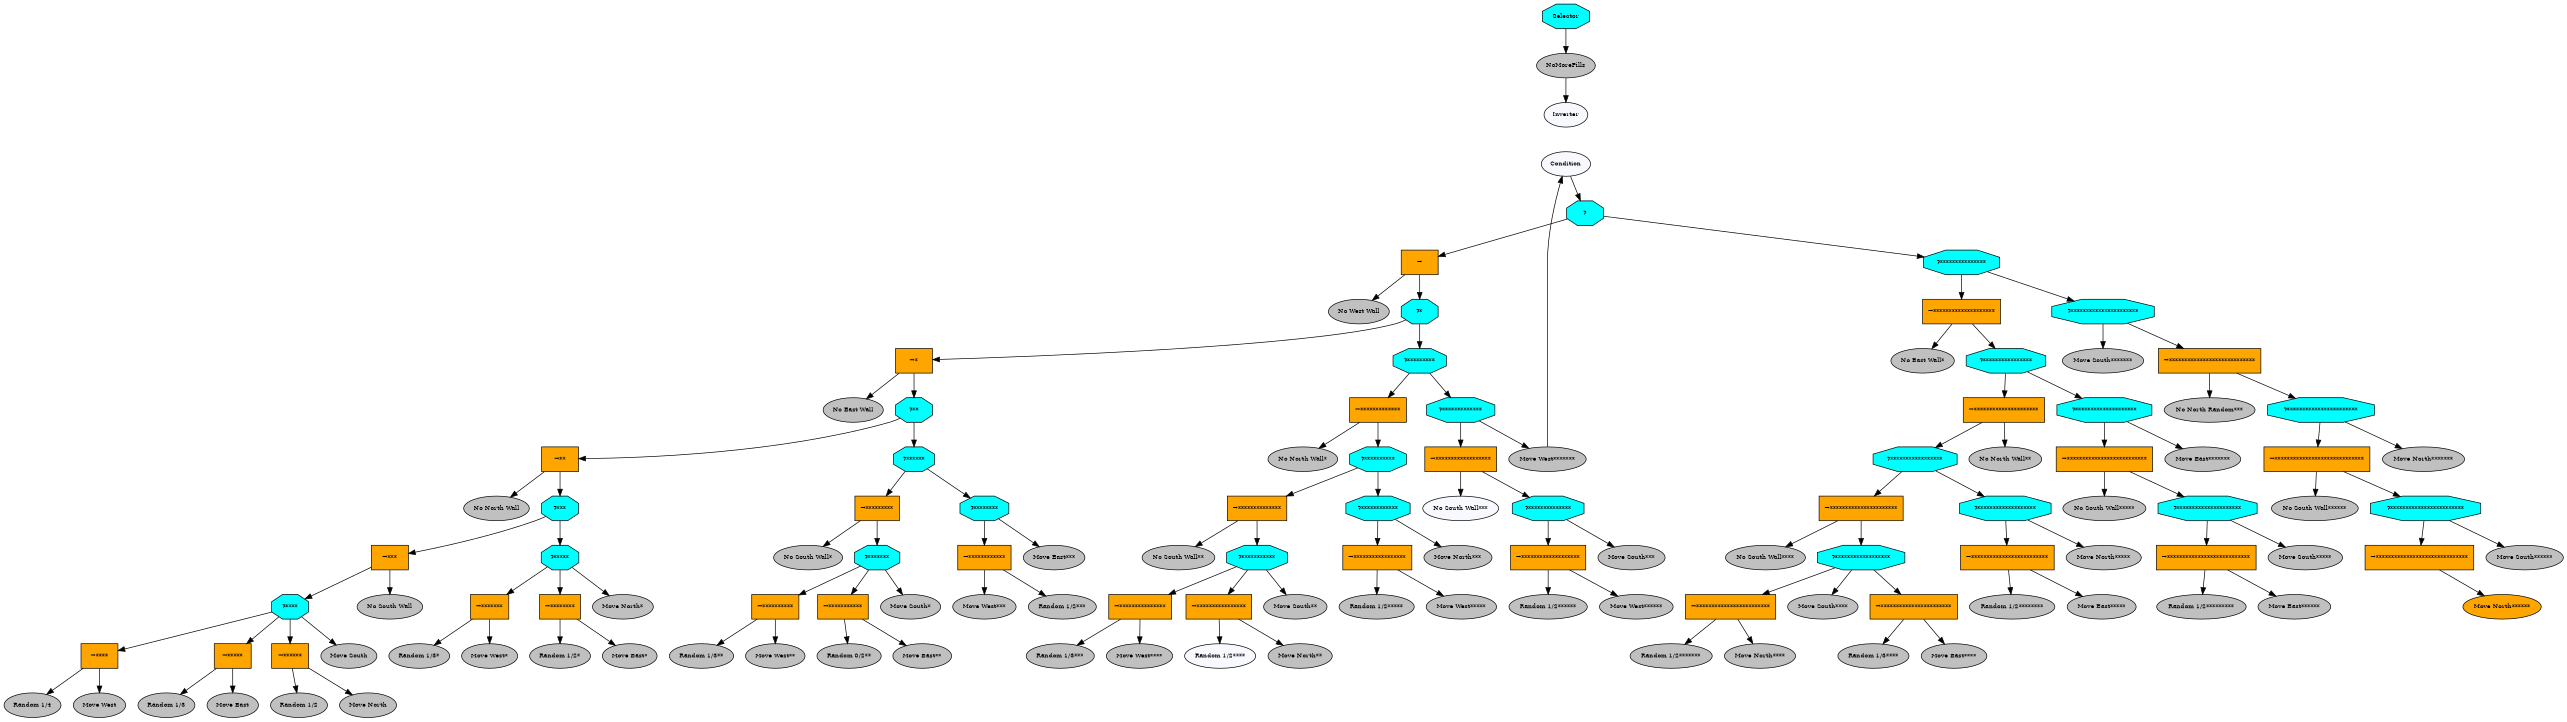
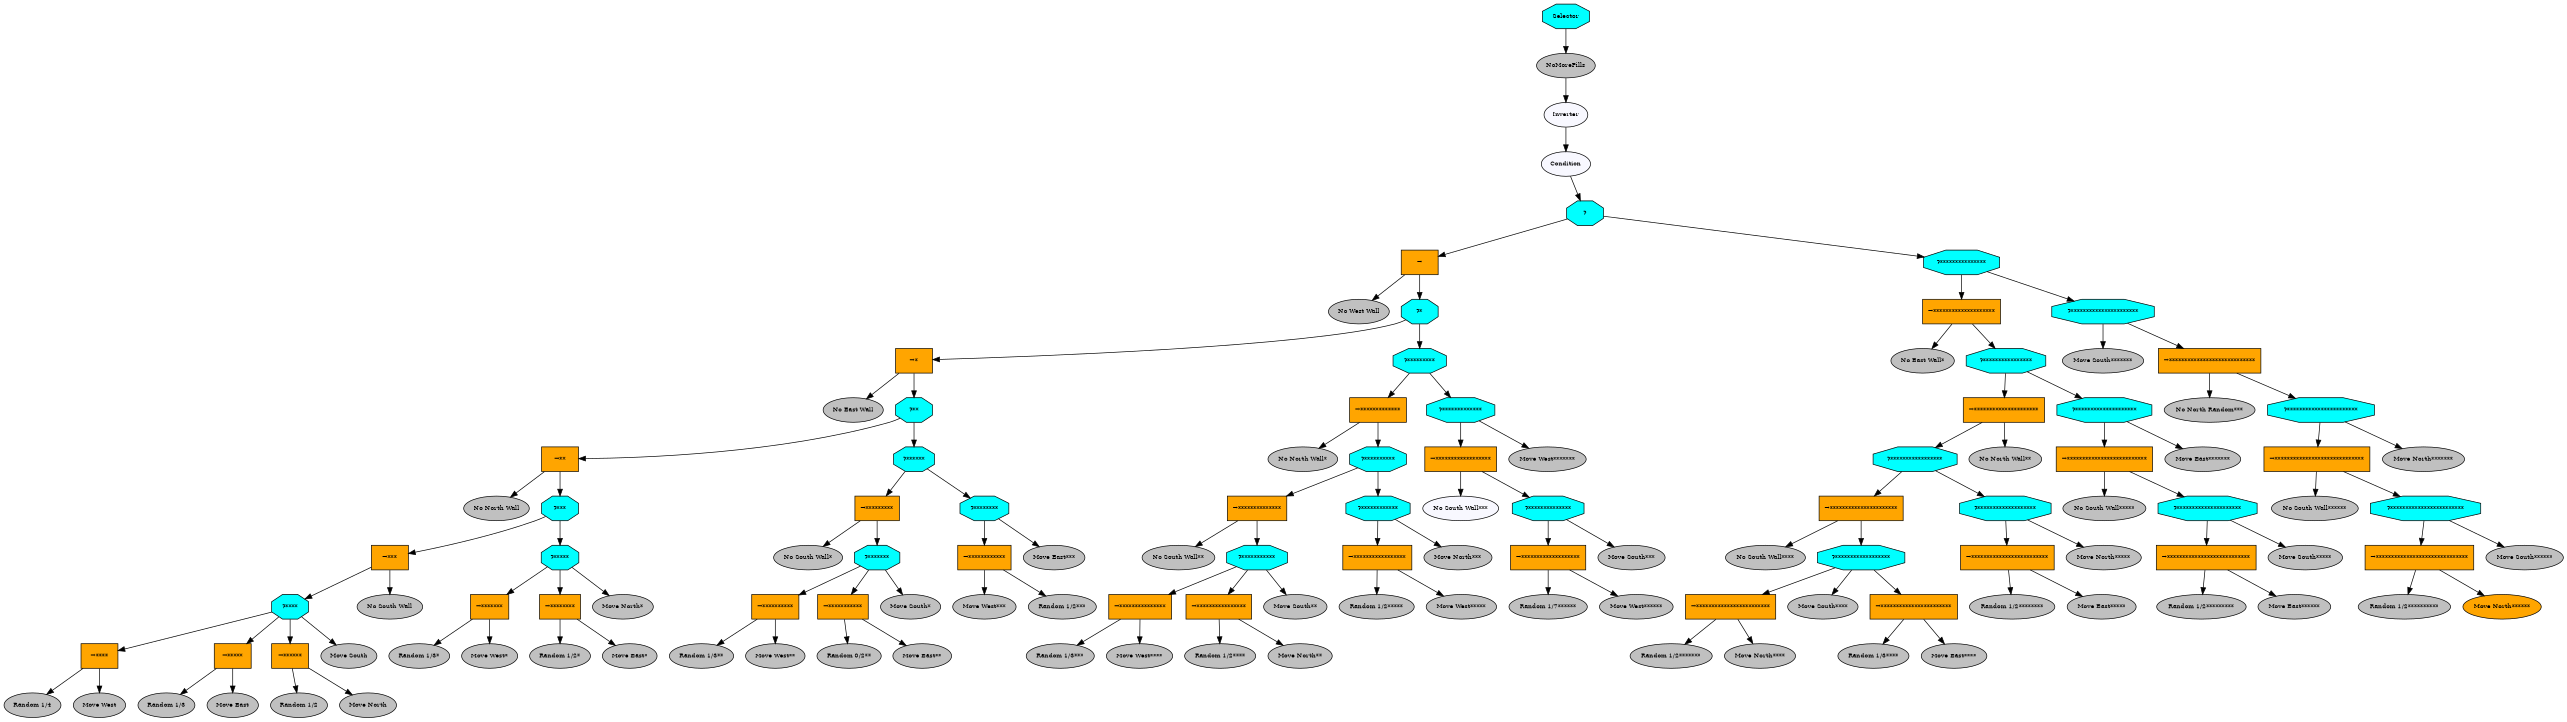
  digraph {
    fontname="times-roman"
    node [fillcolor=gray fontcolor=black fontname="times-roman" fontsize=9 shape=ellipse style=filled]
    edge [fontname="times-roman"]
    n1 [fillcolor=cyan label=Selector shape=octagon]
    n2 [label=NoMorePills]
    n3 [fillcolor=ghostwhite label=Inverter]
    n4 [fillcolor=ghostwhite label=Condition]
    n5 [fillcolor=cyan label="?" shape=octagon]
    n6 [fillcolor=orange label="→" shape=box]
    n7 [fillcolor=cyan label="?***************" shape=octagon]
    n8 [label="No West Wall"]
    n9 [fillcolor=cyan label="?*" shape=octagon]
    n10 [fillcolor=orange label="→********************" shape=box]
    n11 [fillcolor=cyan label="?**********************" shape=octagon]
    n12 [fillcolor=orange label="→*" shape=box]
    n13 [fillcolor=cyan label="?*********" shape=octagon]
    n14 [label="No East Wall"]
    n15 [fillcolor=cyan label="?**" shape=octagon]
    n16 [fillcolor=orange label="→*************" shape=box]
    n17 [fillcolor=cyan label="?*************" shape=octagon]
    n18 [fillcolor=orange label="→**" shape=box]
    n19 [fillcolor=cyan label="?******" shape=octagon]
    n20 [label="No North Wall"]
    n21 [fillcolor=cyan label="?***" shape=octagon]
    n22 [fillcolor=orange label="→*********" shape=box]
    n23 [fillcolor=cyan label="?********" shape=octagon]
    n24 [fillcolor=orange label="→***" shape=box]
    n25 [fillcolor=cyan label="?*****" shape=octagon]
    n26 [label="No South Wall"]
    n27 [fillcolor=cyan label="?****" shape=octagon]
    n28 [fillcolor=orange label="→*******" shape=box]
    n29 [fillcolor=orange label="→********" shape=box]
    n30 [label="Move North*"]
    n31 [fillcolor=orange label="→****" shape=box]
    n32 [fillcolor=orange label="→*****" shape=box]
    n33 [fillcolor=orange label="→******" shape=box]
    n34 [label="Move South"]
    n35 [label="Random 1/4"]
    n36 [label="Move West"]
    n37 [label="Random 1/3"]
    n38 [label="Move East"]
    n39 [label="Random 1/2"]
    n40 [label="Move North"]
    n41 [label="Random 1/3*"]
    n42 [label="Move West*"]
    n43 [label="Random 1/2*"]
    n44 [label="Move East*"]
    n45 [label="No South Wall*"]
    n46 [fillcolor=cyan label="?*******" shape=octagon]
    n47 [fillcolor=orange label="→************" shape=box]
    n48 [label="Move East***"]
    n49 [fillcolor=orange label="→**********" shape=box]
    n50 [fillcolor=orange label="→***********" shape=box]
    n51 [label="Move South*"]
    n52 [label="Random 1/3**"]
    n53 [label="Move West**"]
    n54 [label="Random 0/2**"]
    n55 [label="Move East**"]
    n56 [label="Random 1/2***"]
    n57 [label="Move West***"]
    n58 [label="No North Wall*"]
    n59 [fillcolor=cyan label="?**********" shape=octagon]
    n60 [fillcolor=orange label="→******************" shape=box]
    n61 [label="Move West*******"]
    n62 [fillcolor=orange label="→**************" shape=box]
    n63 [fillcolor=cyan label="?************" shape=octagon]
    n64 [label="No South Wall**"]
    n65 [fillcolor=cyan label="?***********" shape=octagon]
    n66 [fillcolor=orange label="→*****************" shape=box]
    n67 [label="Move North***"]
    n68 [fillcolor=orange label="→***************" shape=box]
    n69 [fillcolor=orange label="→****************" shape=box]
    n70 [label="Move South**"]
    n71 [label="Random 1/3***"]
    n72 [label="Move West****"]
-   n73 [fillcolor=ghostwhite label="Random 1/2****"]
+   n73 [label="Random 1/2****"]
    n74 [label="Move North**"]
    n75 [label="Random 1/2*****"]
    n76 [label="Move West*****"]
    n77 [fillcolor=ghostwhite label="No South Wall***"]
    n78 [fillcolor=cyan label="?**************" shape=octagon]
    n79 [fillcolor=orange label="→*******************" shape=box]
    n80 [label="Move South***"]
-   n81 [label="Random 1/2******"]
+   n81 [label="Random 1/7******"]
    n82 [label="Move West******"]
    n83 [label="No East Wall*"]
    n84 [fillcolor=cyan label="?****************" shape=octagon]
    n85 [fillcolor=orange label="→****************************" shape=box]
    n86 [label="Move South*******"]
    n87 [fillcolor=orange label="→*********************" shape=box]
    n88 [fillcolor=cyan label="?********************" shape=octagon]
    n89 [label="No North Wall**"]
    n90 [fillcolor=cyan label="?*****************" shape=octagon]
    n91 [fillcolor=orange label="→**************************" shape=box]
    n92 [label="Move East*******"]
    n93 [fillcolor=orange label="→**********************" shape=box]
    n94 [fillcolor=cyan label="?*******************" shape=octagon]
    n95 [label="No South Wall****"]
    n96 [fillcolor=cyan label="?******************" shape=octagon]
    n97 [fillcolor=orange label="→*************************" shape=box]
    n98 [label="Move North*****"]
    n99 [fillcolor=orange label="→***********************" shape=box]
    n100 [fillcolor=orange label="→************************" shape=box]
    n101 [label="Move South****"]
    n102 [label="Random 1/3****"]
    n103 [label="Move East****"]
    n104 [label="Random 1/2*******"]
    n105 [label="Move North****"]
    n106 [label="Random 1/2********"]
    n107 [label="Move East*****"]
    n108 [label="No South Wall*****"]
    n109 [fillcolor=cyan label="?*********************" shape=octagon]
    n110 [fillcolor=orange label="→***************************" shape=box]
    n111 [label="Move South*****"]
    n112 [label="Random 1/2*********"]
    n113 [label="Move East******"]
    n114 [label="No North Random***"]
    n115 [fillcolor=cyan label="?***********************" shape=octagon]
    n116 [fillcolor=orange label="→*****************************" shape=box]
    n117 [label="Move North*******"]
    n118 [label="No South Wall******"]
    n119 [fillcolor=cyan label="?************************" shape=octagon]
    n120 [fillcolor=orange label="→******************************" shape=box]
    n121 [label="Move South******"]
+   n122 [label="Random 1/2**********"]
    n123 [fillcolor=orange label="Move North******"]
    n1 -> n2
    n2 -> n3
-   n61 -> n4
+   n3 -> n4
    n4 -> n5
    n5 -> n6
    n5 -> n7
    n6 -> n8
    n6 -> n9
    n7 -> n10
    n7 -> n11
    n9 -> n12
    n9 -> n13
    n10 -> n83
    n10 -> n84
    n11 -> n85
    n11 -> n86
    n12 -> n14
    n12 -> n15
    n13 -> n16
    n13 -> n17
    n15 -> n18
    n15 -> n19
    n16 -> n58
    n16 -> n59
    n17 -> n60
    n17 -> n61
    n18 -> n20
    n18 -> n21
    n19 -> n22
    n19 -> n23
    n21 -> n24
    n21 -> n25
    n22 -> n45
    n22 -> n46
    n23 -> n47
    n23 -> n48
    n24 -> n26
    n24 -> n27
    n25 -> n28
    n25 -> n29
    n25 -> n30
    n27 -> n31
    n27 -> n32
    n27 -> n33
    n27 -> n34
    n28 -> n41
    n28 -> n42
    n29 -> n43
    n29 -> n44
    n31 -> n35
    n31 -> n36
    n32 -> n37
    n32 -> n38
    n33 -> n39
    n33 -> n40
    n46 -> n49
    n46 -> n50
    n46 -> n51
    n47 -> n56
    n47 -> n57
    n49 -> n52
    n49 -> n53
    n50 -> n54
    n50 -> n55
    n59 -> n62
    n59 -> n63
    n60 -> n77
    n60 -> n78
    n62 -> n64
    n62 -> n65
    n63 -> n66
    n63 -> n67
    n65 -> n68
    n65 -> n69
    n65 -> n70
    n66 -> n75
    n66 -> n76
    n68 -> n71
    n68 -> n72
    n69 -> n73
    n69 -> n74
    n78 -> n79
    n78 -> n80
    n79 -> n81
    n79 -> n82
    n84 -> n87
    n84 -> n88
    n85 -> n114
    n85 -> n115
    n87 -> n89
    n87 -> n90
    n88 -> n91
    n88 -> n92
    n90 -> n93
    n90 -> n94
    n91 -> n108
    n91 -> n109
    n93 -> n95
    n93 -> n96
    n94 -> n97
    n94 -> n98
    n96 -> n99
    n96 -> n100
    n96 -> n101
    n97 -> n106
    n97 -> n107
    n99 -> n102
    n99 -> n103
    n100 -> n104
    n100 -> n105
    n109 -> n110
    n109 -> n111
    n110 -> n112
    n110 -> n113
    n115 -> n116
    n115 -> n117
    n116 -> n118
    n116 -> n119
    n119 -> n120
    n119 -> n121
+   n120 -> n122
    n120 -> n123
  }
